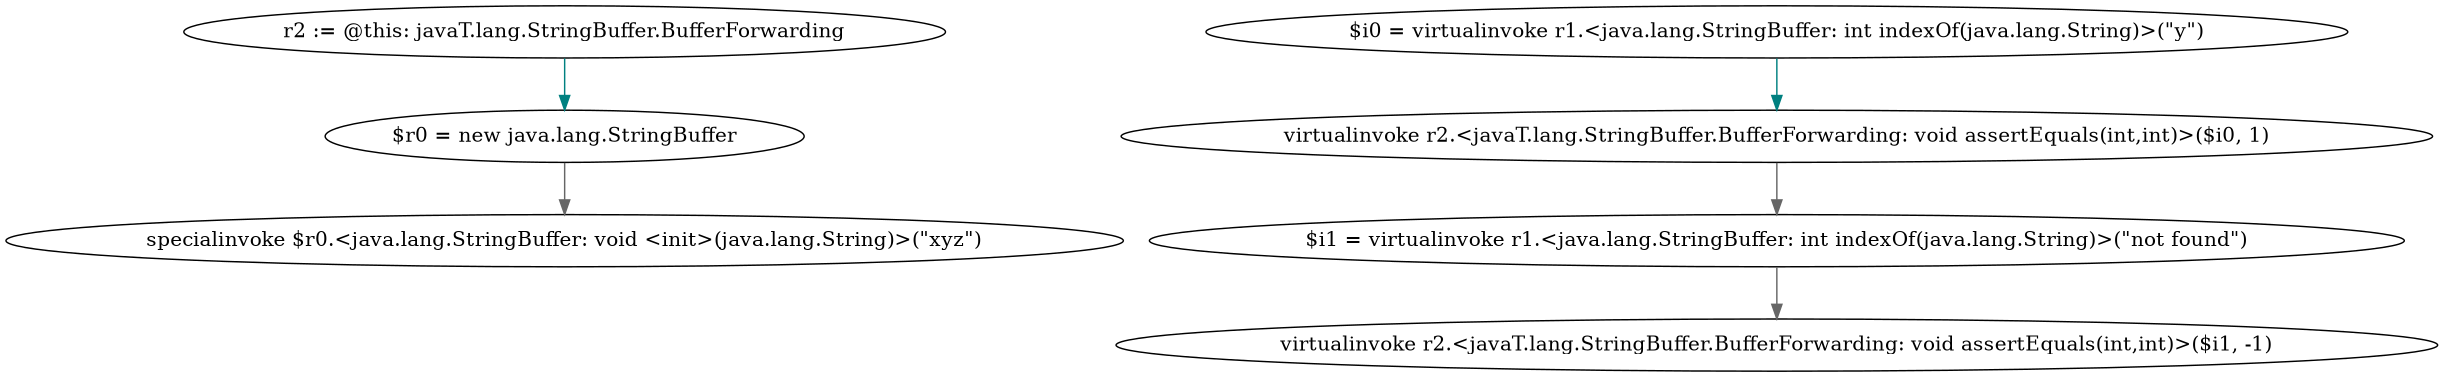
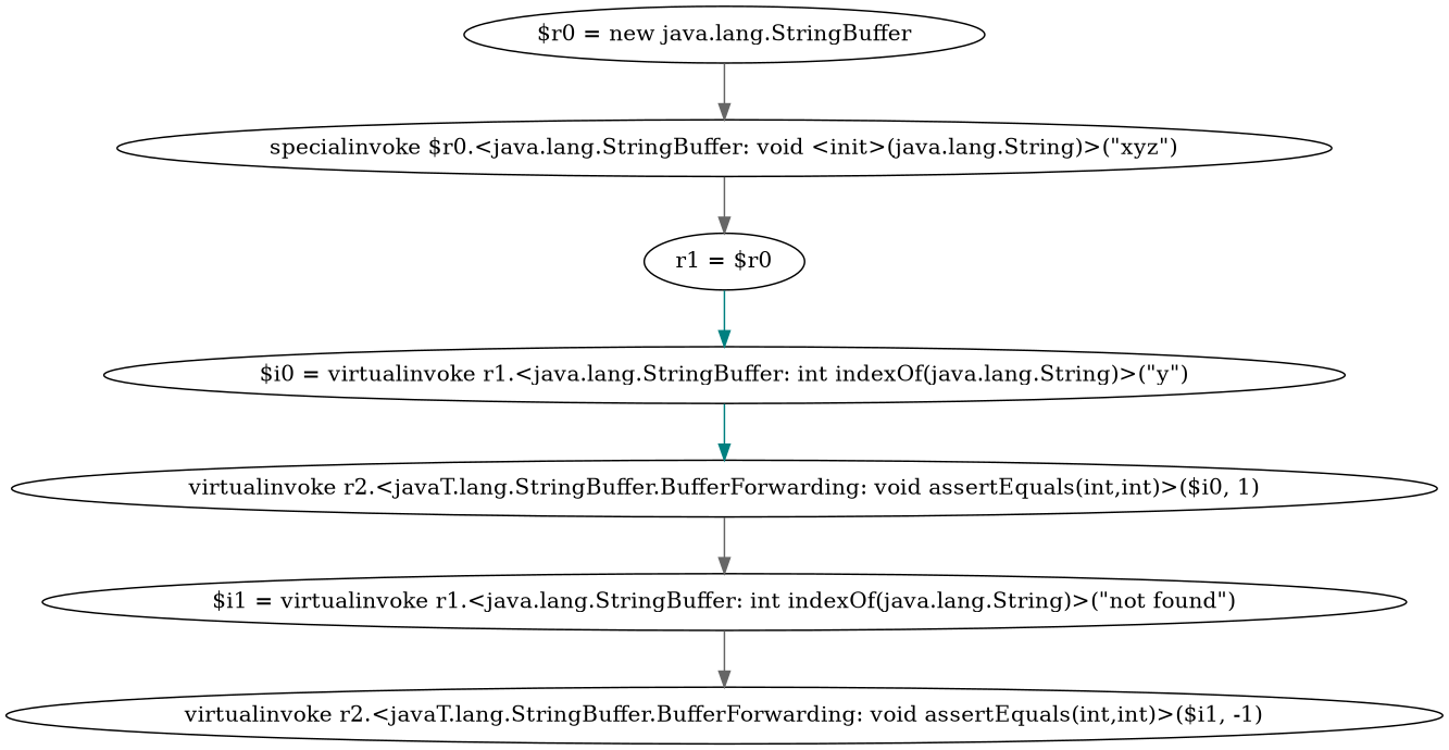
  digraph {
    fontname="DejaVu Serif"
    node [fontname="DejaVu Serif"]
    edge [color=gray40 fontname="DejaVu Serif"]
-   "r2 := @this: javaT.lang.StringBuffer.BufferForwarding"
    "$r0 = new java.lang.StringBuffer"
    "specialinvoke $r0.<java.lang.StringBuffer: void <init>(java.lang.String)>(\"xyz\")"
+   "r1 = $r0"
    "$i0 = virtualinvoke r1.<java.lang.StringBuffer: int indexOf(java.lang.String)>(\"y\")"
    "virtualinvoke r2.<javaT.lang.StringBuffer.BufferForwarding: void assertEquals(int,int)>($i0, 1)"
    "$i1 = virtualinvoke r1.<java.lang.StringBuffer: int indexOf(java.lang.String)>(\"not found\")"
    "virtualinvoke r2.<javaT.lang.StringBuffer.BufferForwarding: void assertEquals(int,int)>($i1, -1)"
-   "r2 := @this: javaT.lang.StringBuffer.BufferForwarding" -> "$r0 = new java.lang.StringBuffer" [color=teal]
    "$r0 = new java.lang.StringBuffer" -> "specialinvoke $r0.<java.lang.StringBuffer: void <init>(java.lang.String)>(\"xyz\")"
+   "specialinvoke $r0.<java.lang.StringBuffer: void <init>(java.lang.String)>(\"xyz\")" -> "r1 = $r0"
+   "r1 = $r0" -> "$i0 = virtualinvoke r1.<java.lang.StringBuffer: int indexOf(java.lang.String)>(\"y\")" [color=teal]
    "$i0 = virtualinvoke r1.<java.lang.StringBuffer: int indexOf(java.lang.String)>(\"y\")" -> "virtualinvoke r2.<javaT.lang.StringBuffer.BufferForwarding: void assertEquals(int,int)>($i0, 1)" [color=teal]
    "virtualinvoke r2.<javaT.lang.StringBuffer.BufferForwarding: void assertEquals(int,int)>($i0, 1)" -> "$i1 = virtualinvoke r1.<java.lang.StringBuffer: int indexOf(java.lang.String)>(\"not found\")"
    "$i1 = virtualinvoke r1.<java.lang.StringBuffer: int indexOf(java.lang.String)>(\"not found\")" -> "virtualinvoke r2.<javaT.lang.StringBuffer.BufferForwarding: void assertEquals(int,int)>($i1, -1)"
  }
